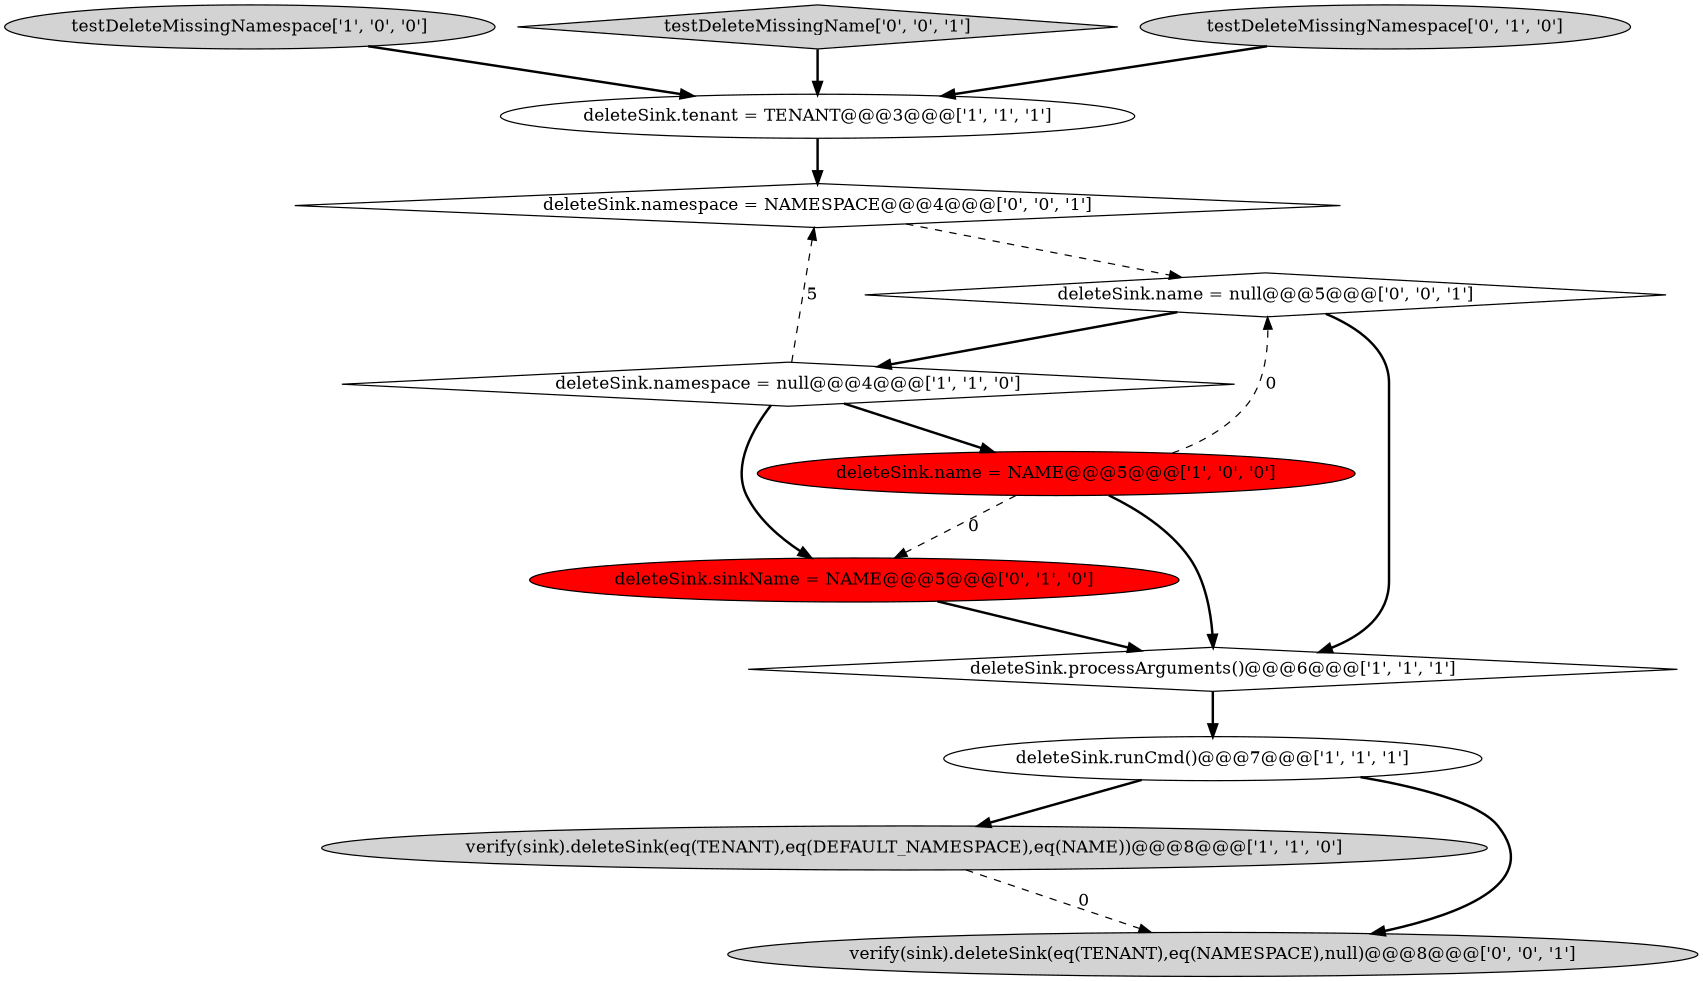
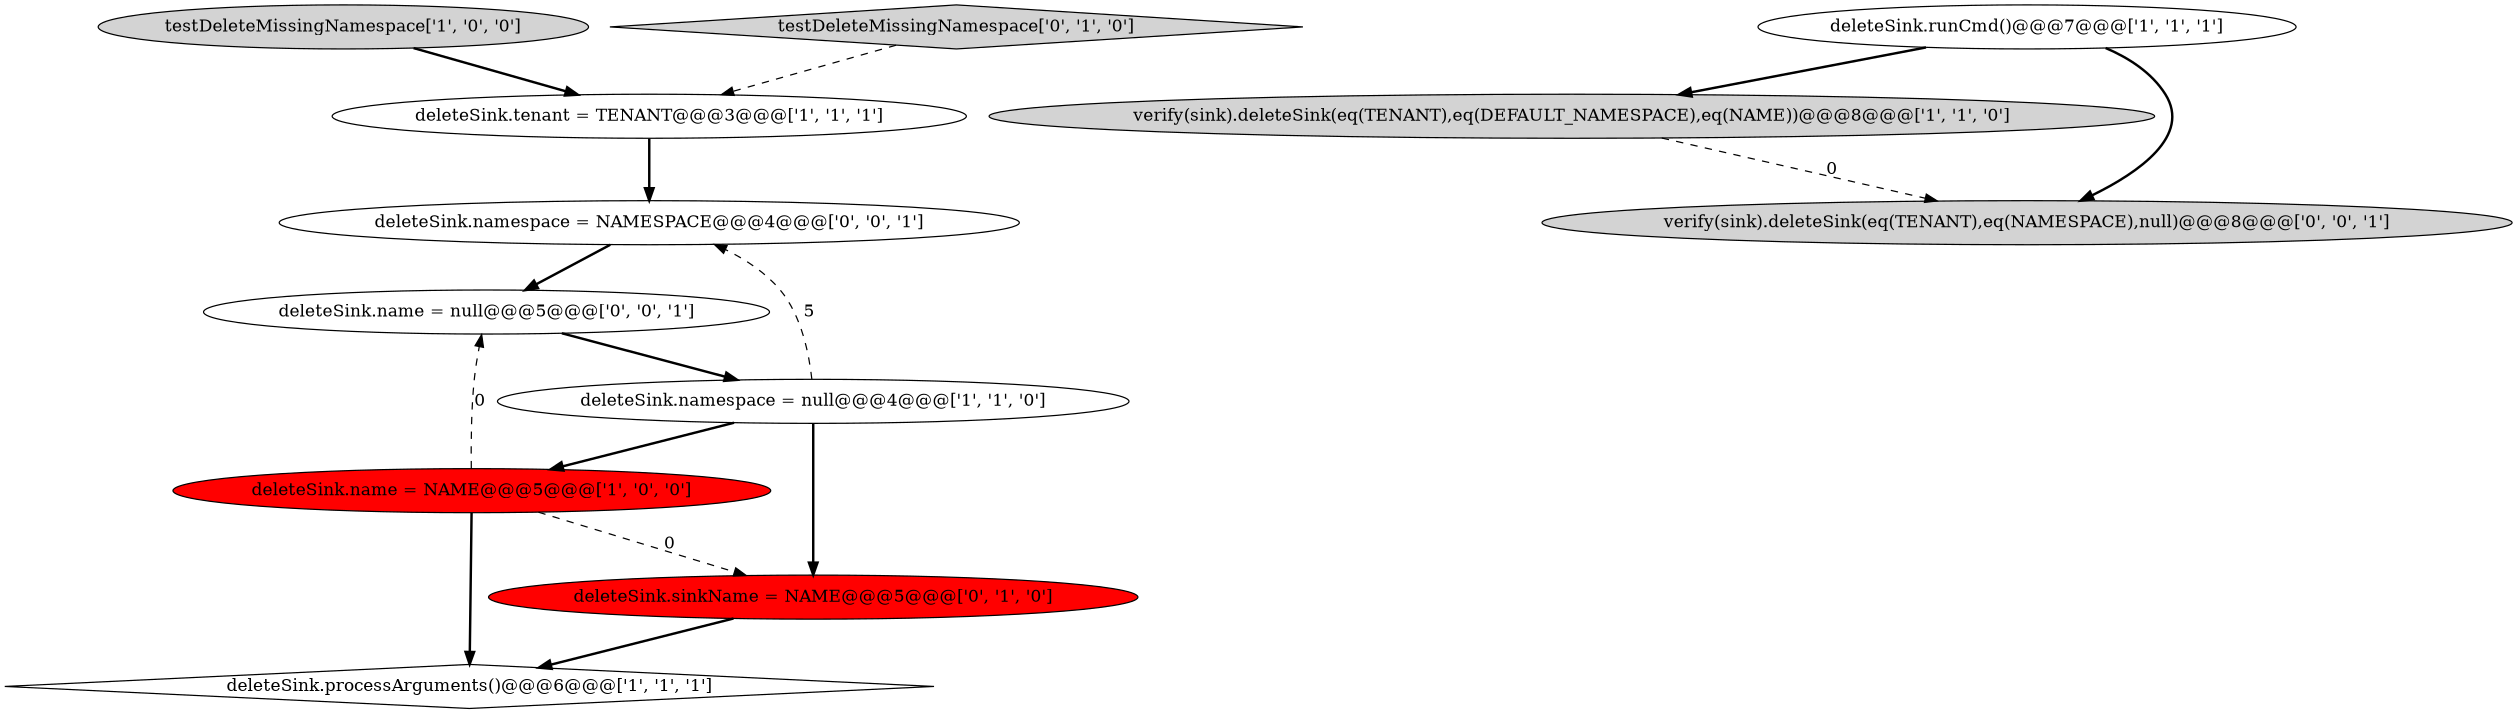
  digraph {
    node [fillcolor=white shape=ellipse style=filled]
    edge [style=bold]
    n1 [fillcolor=lightgray label="testDeleteMissingNamespace['1', '0', '0']"]
    n2 [label="deleteSink.tenant = TENANT@@@3@@@['1', '1', '1']"]
-   n3 [label="deleteSink.namespace = NAMESPACE@@@4@@@['0', '0', '1']" shape=diamond]
+   n3 [label="deleteSink.namespace = NAMESPACE@@@4@@@['0', '0', '1']"]
    n4 [fillcolor=lightgray label="verify(sink).deleteSink(eq(TENANT),eq(DEFAULT_NAMESPACE),eq(NAME))@@@8@@@['1', '1', '0']"]
    n5 [fillcolor=lightgray label="verify(sink).deleteSink(eq(TENANT),eq(NAMESPACE),null)@@@8@@@['0', '0', '1']"]
    n6 [fillcolor=red label="deleteSink.sinkName = NAME@@@5@@@['0', '1', '0']"]
    n7 [label="deleteSink.processArguments()@@@6@@@['1', '1', '1']" shape=diamond]
    n8 [label="deleteSink.runCmd()@@@7@@@['1', '1', '1']"]
    n9 [fillcolor=red label="deleteSink.name = NAME@@@5@@@['1', '0', '0']"]
-   n10 [label="deleteSink.name = null@@@5@@@['0', '0', '1']" shape=diamond]
-   n11 [label="deleteSink.namespace = null@@@4@@@['1', '1', '0']" shape=diamond]
-   n12 [fillcolor=lightgray label="testDeleteMissingName['0', '0', '1']" shape=diamond]
-   n13 [fillcolor=lightgray label="testDeleteMissingNamespace['0', '1', '0']"]
+   n10 [label="deleteSink.name = null@@@5@@@['0', '0', '1']"]
+   n11 [label="deleteSink.namespace = null@@@4@@@['1', '1', '0']"]
+   n13 [fillcolor=lightgray label="testDeleteMissingNamespace['0', '1', '0']" shape=diamond]
    n1 -> n2
    n2 -> n3
-   n3 -> n10 [style=dashed]
+   n3 -> n10
    n4 -> n5 [label=0 style=dashed]
    n6 -> n7
-   n7 -> n8
    n8 -> n4
    n8 -> n5
    n9 -> n6 [label=0 style=dashed]
    n9 -> n7
    n9 -> n10 [label=0 style=dashed]
-   n10 -> n7
    n10 -> n11
    n11 -> n3 [label=5 style=dashed]
    n11 -> n6
    n11 -> n9
-   n12 -> n2
-   n13 -> n2
+   n13 -> n2 [style=dashed]
  }
